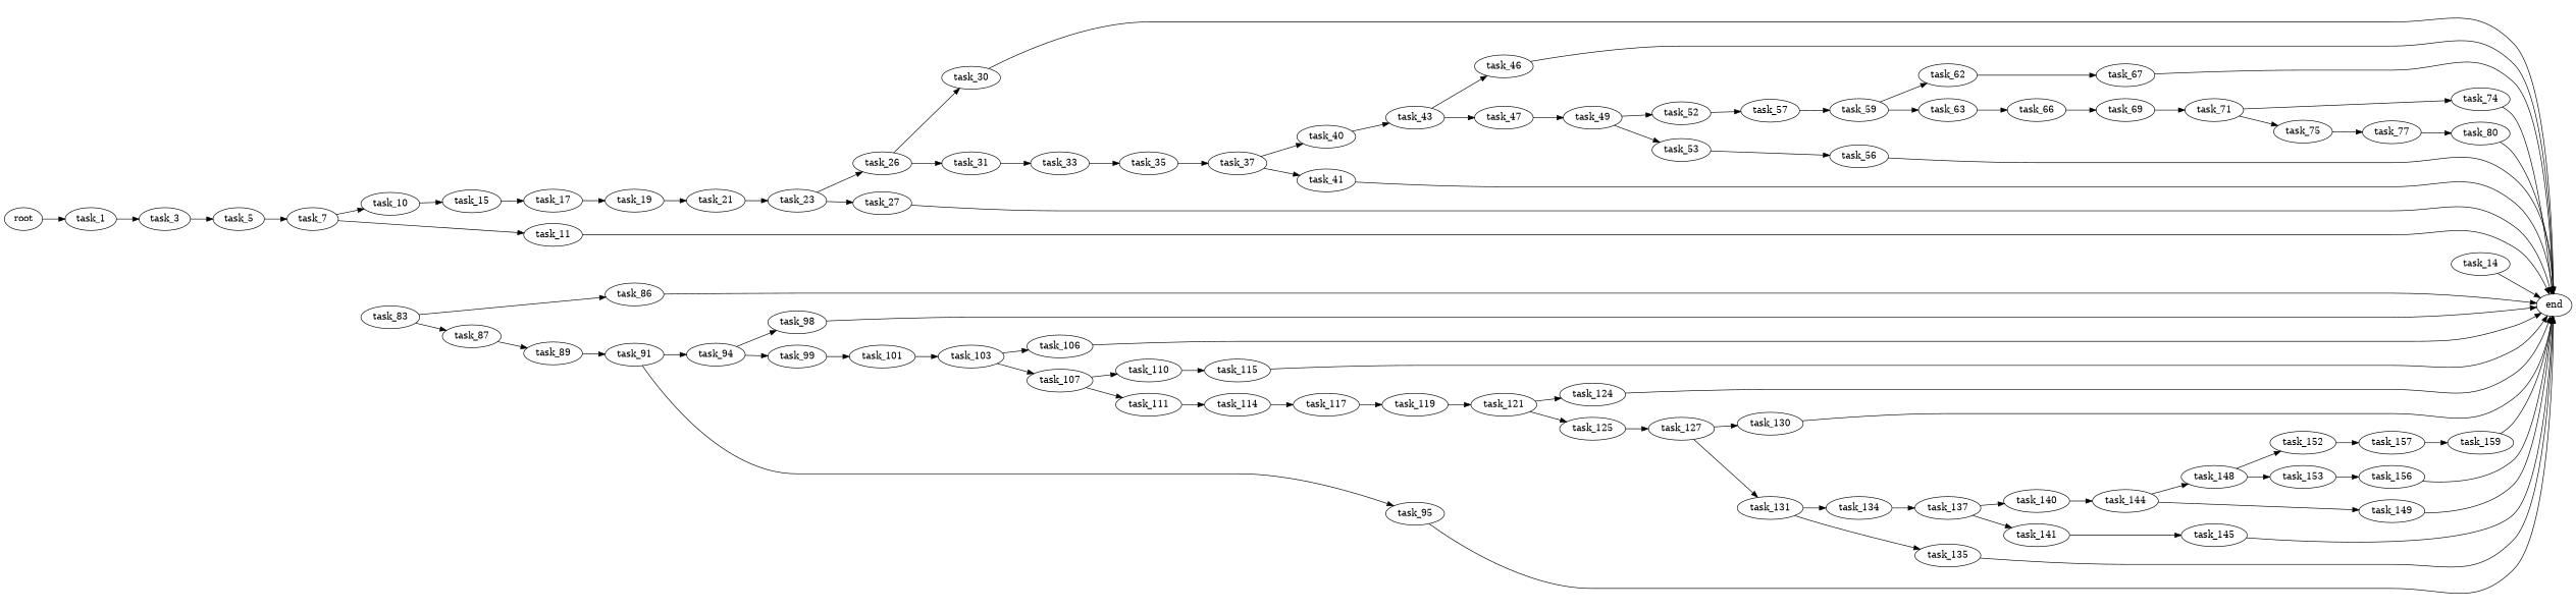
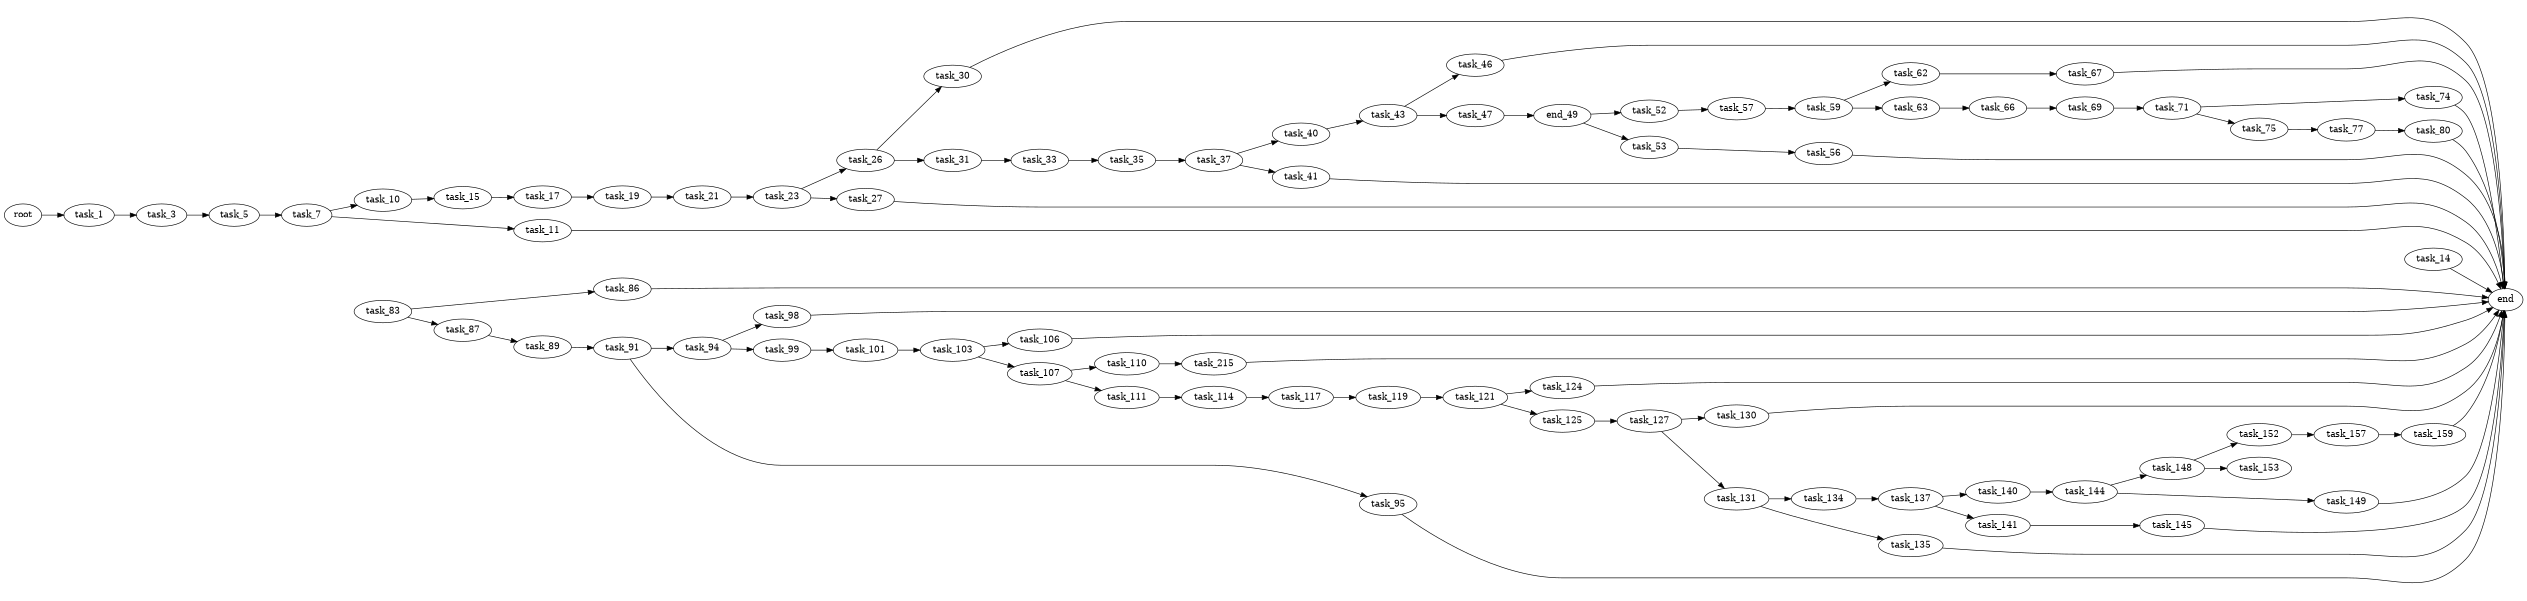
  digraph {
    rankdir=LR
    root
    task_1
    task_3
    task_5
    task_7
    task_10
    task_11
    task_15
    end
    task_14
    task_17
    task_19
    task_21
    task_23
    task_26
    task_27
    task_30
    task_31
    task_33
    task_35
    task_37
    task_40
    task_41
    task_43
    task_46
    task_47
-   task_49
+   task_49 [label=end_49]
    task_52
    task_53
    task_57
    task_56
    task_59
    task_62
    task_63
    task_67
    task_66
    task_69
    task_71
    task_74
    task_75
    task_77
    task_80
    task_83
    task_86
    task_87
    task_89
    task_91
    task_94
    task_95
    task_98
    task_99
    task_101
    task_103
    task_106
    task_107
    task_110
    task_111
-   task_115
+   task_115 [label=task_215]
    task_114
    task_117
    task_119
    task_121
    task_124
    task_125
    task_127
    task_130
    task_131
    task_134
    task_135
    task_137
    task_140
    task_141
    task_144
    task_145
    task_148
    task_149
    task_152
    task_153
    task_157
-   task_156
    task_159
    root -> task_1
    task_1 -> task_3
    task_3 -> task_5
    task_5 -> task_7
    task_7 -> task_10
    task_7 -> task_11
    task_10 -> task_15
    task_11 -> end
    task_15 -> task_17
    task_14 -> end
    task_17 -> task_19
    task_19 -> task_21
    task_21 -> task_23
    task_23 -> task_26
    task_23 -> task_27
    task_26 -> task_30
    task_26 -> task_31
    task_27 -> end
    task_30 -> end
    task_31 -> task_33
    task_33 -> task_35
    task_35 -> task_37
    task_37 -> task_40
    task_37 -> task_41
    task_40 -> task_43
    task_41 -> end
    task_43 -> task_46
    task_43 -> task_47
    task_46 -> end
    task_47 -> task_49
    task_49 -> task_52
    task_49 -> task_53
    task_52 -> task_57
    task_53 -> task_56
    task_57 -> task_59
    task_56 -> end
    task_59 -> task_62
    task_59 -> task_63
    task_62 -> task_67
    task_63 -> task_66
    task_67 -> end
    task_66 -> task_69
    task_69 -> task_71
    task_71 -> task_74
    task_71 -> task_75
    task_74 -> end
    task_75 -> task_77
    task_77 -> task_80
    task_80 -> end
    task_83 -> task_86
    task_83 -> task_87
    task_86 -> end
    task_87 -> task_89
    task_89 -> task_91
    task_91 -> task_94
    task_91 -> task_95
    task_94 -> task_98
    task_94 -> task_99
    task_95 -> end
    task_98 -> end
    task_99 -> task_101
    task_101 -> task_103
    task_103 -> task_106
    task_103 -> task_107
    task_106 -> end
    task_107 -> task_110
    task_107 -> task_111
    task_110 -> task_115
    task_111 -> task_114
    task_115 -> end
    task_114 -> task_117
    task_117 -> task_119
    task_119 -> task_121
    task_121 -> task_124
    task_121 -> task_125
    task_124 -> end
    task_125 -> task_127
    task_127 -> task_130
    task_127 -> task_131
    task_130 -> end
    task_131 -> task_134
    task_131 -> task_135
    task_134 -> task_137
    task_135 -> end
    task_137 -> task_140
    task_137 -> task_141
    task_140 -> task_144
    task_141 -> task_145
    task_144 -> task_148
    task_144 -> task_149
    task_145 -> end
    task_148 -> task_152
    task_148 -> task_153
    task_149 -> end
    task_152 -> task_157
-   task_153 -> task_156
    task_157 -> task_159
-   task_156 -> end
    task_159 -> end
  }
